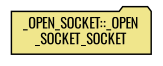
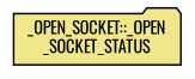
  digraph {
    rankdir=LR
    fontname=Oswald
-   n1 [color=black fillcolor=khaki fontname=Oswald fontsize=10 height=0.2 label="_OPEN_SOCKET::_OPEN\l_SOCKET_SOCKET" shape=folder style=filled width=0.4]
+   n1 [color=black fillcolor=khaki fontname=Oswald fontsize=10 height=0.2 label="_OPEN_SOCKET::_OPEN\l_SOCKET_STATUS" shape=folder style=filled width=0.4]
  }
